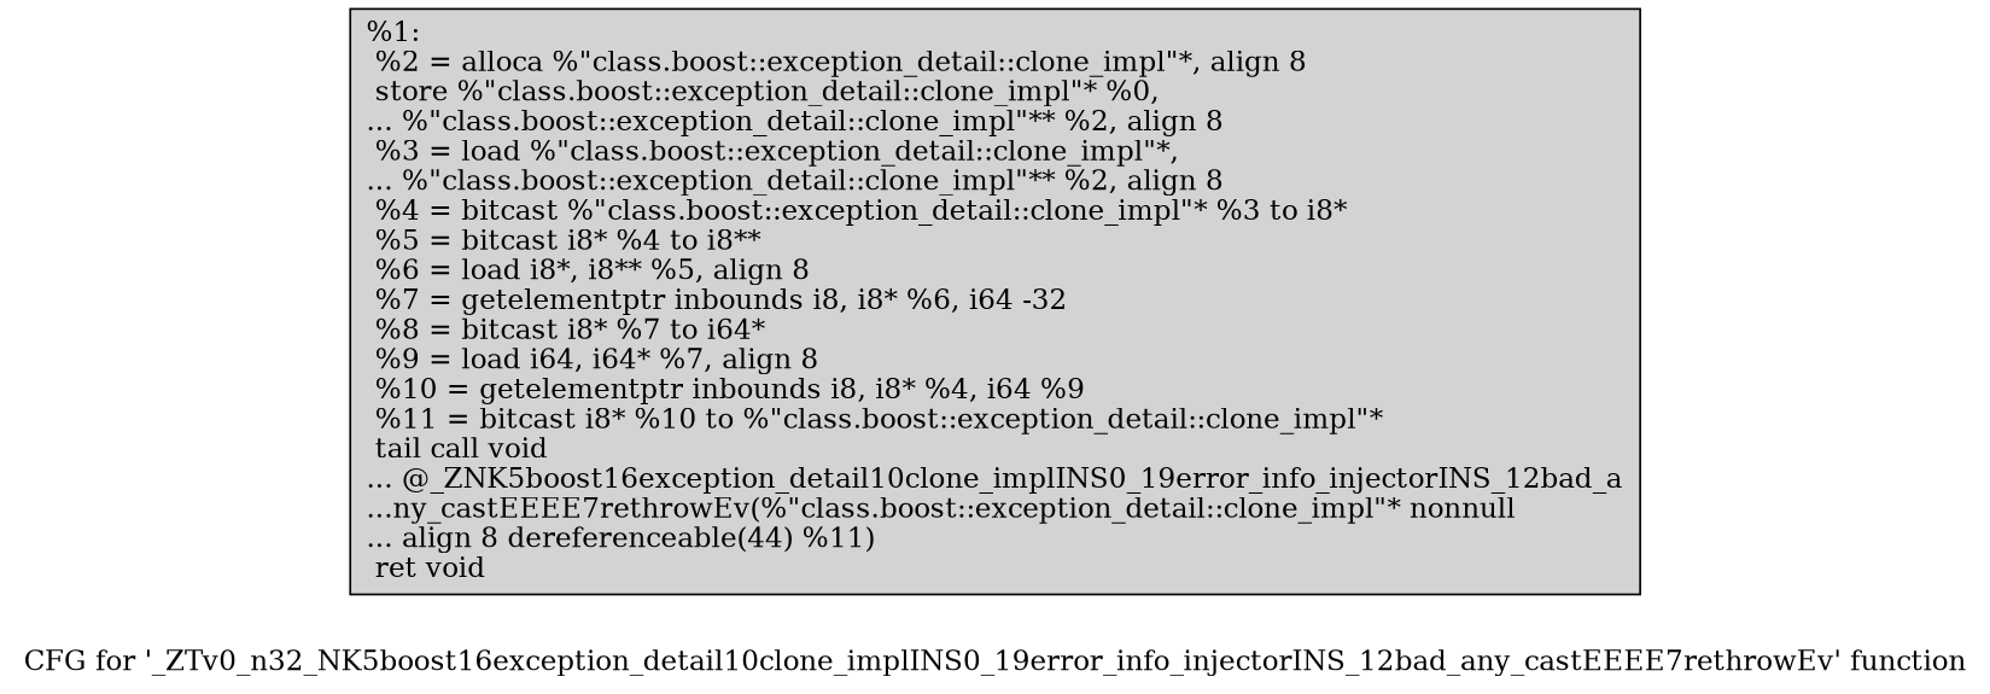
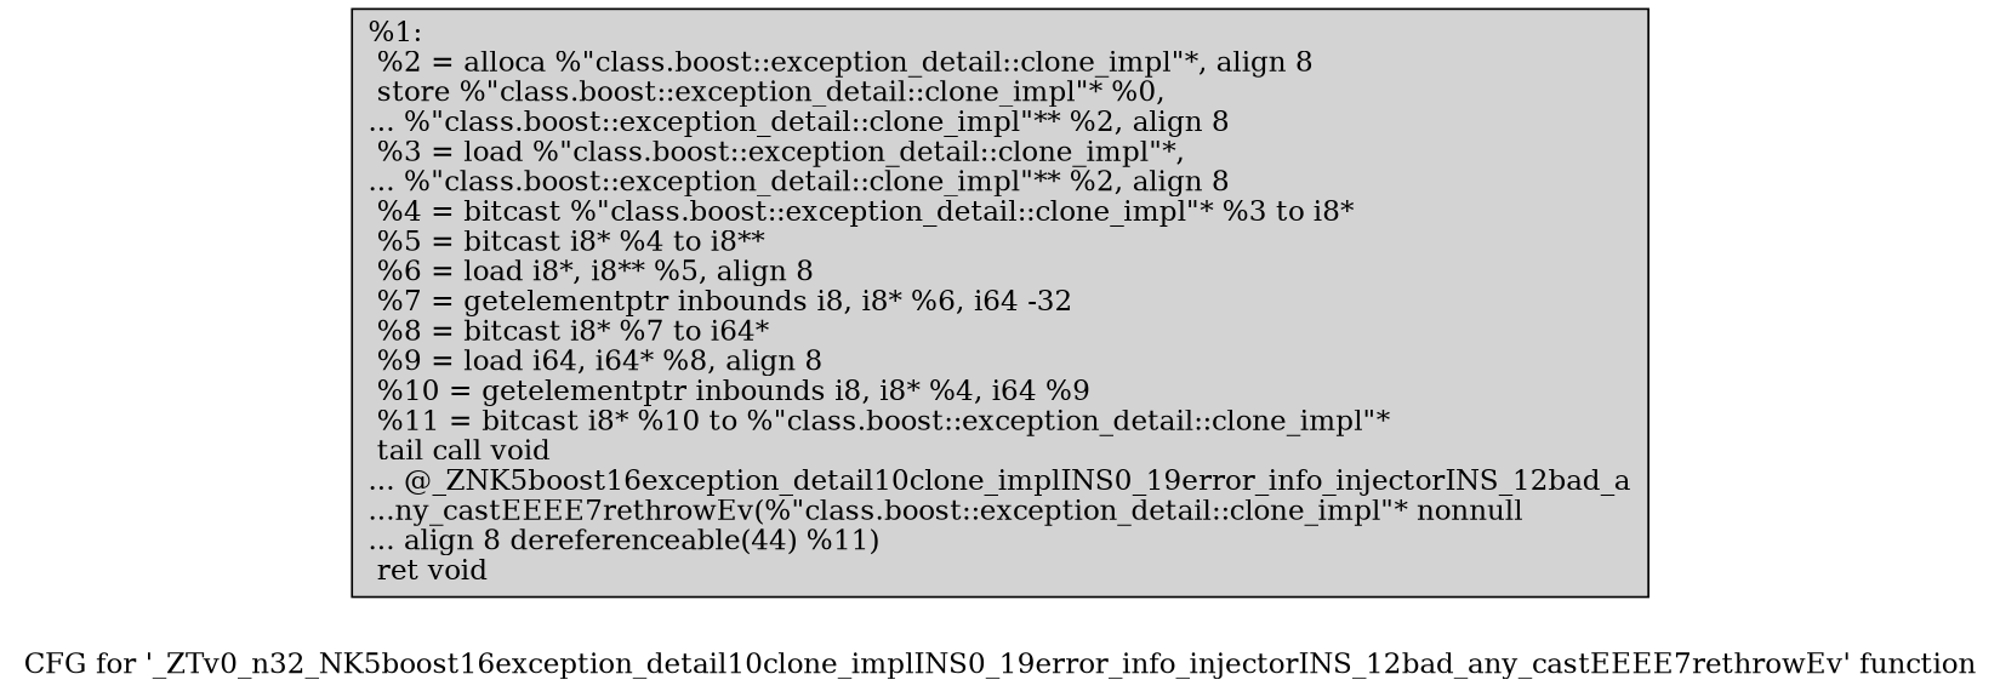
  digraph {
    label="CFG for '_ZTv0_n32_NK5boost16exception_detail10clone_implINS0_19error_info_injectorINS_12bad_any_castEEEE7rethrowEv' function"
-   n1 [color=black fillcolor=lightgrey label="{%1:\l  %2 = alloca %\"class.boost::exception_detail::clone_impl\"*, align 8\l  store %\"class.boost::exception_detail::clone_impl\"* %0,\l... %\"class.boost::exception_detail::clone_impl\"** %2, align 8\l  %3 = load %\"class.boost::exception_detail::clone_impl\"*,\l... %\"class.boost::exception_detail::clone_impl\"** %2, align 8\l  %4 = bitcast %\"class.boost::exception_detail::clone_impl\"* %3 to i8*\l  %5 = bitcast i8* %4 to i8**\l  %6 = load i8*, i8** %5, align 8\l  %7 = getelementptr inbounds i8, i8* %6, i64 -32\l  %8 = bitcast i8* %7 to i64*\l  %9 = load i64, i64* %7, align 8\l  %10 = getelementptr inbounds i8, i8* %4, i64 %9\l  %11 = bitcast i8* %10 to %\"class.boost::exception_detail::clone_impl\"*\l  tail call void\l... @_ZNK5boost16exception_detail10clone_implINS0_19error_info_injectorINS_12bad_a\l...ny_castEEEE7rethrowEv(%\"class.boost::exception_detail::clone_impl\"* nonnull\l... align 8 dereferenceable(44) %11)\l  ret void\l}" shape=record style=filled]
+   n1 [color=black fillcolor=lightgrey label="{%1:\l  %2 = alloca %\"class.boost::exception_detail::clone_impl\"*, align 8\l  store %\"class.boost::exception_detail::clone_impl\"* %0,\l... %\"class.boost::exception_detail::clone_impl\"** %2, align 8\l  %3 = load %\"class.boost::exception_detail::clone_impl\"*,\l... %\"class.boost::exception_detail::clone_impl\"** %2, align 8\l  %4 = bitcast %\"class.boost::exception_detail::clone_impl\"* %3 to i8*\l  %5 = bitcast i8* %4 to i8**\l  %6 = load i8*, i8** %5, align 8\l  %7 = getelementptr inbounds i8, i8* %6, i64 -32\l  %8 = bitcast i8* %7 to i64*\l  %9 = load i64, i64* %8, align 8\l  %10 = getelementptr inbounds i8, i8* %4, i64 %9\l  %11 = bitcast i8* %10 to %\"class.boost::exception_detail::clone_impl\"*\l  tail call void\l... @_ZNK5boost16exception_detail10clone_implINS0_19error_info_injectorINS_12bad_a\l...ny_castEEEE7rethrowEv(%\"class.boost::exception_detail::clone_impl\"* nonnull\l... align 8 dereferenceable(44) %11)\l  ret void\l}" shape=record style=filled]
  }
